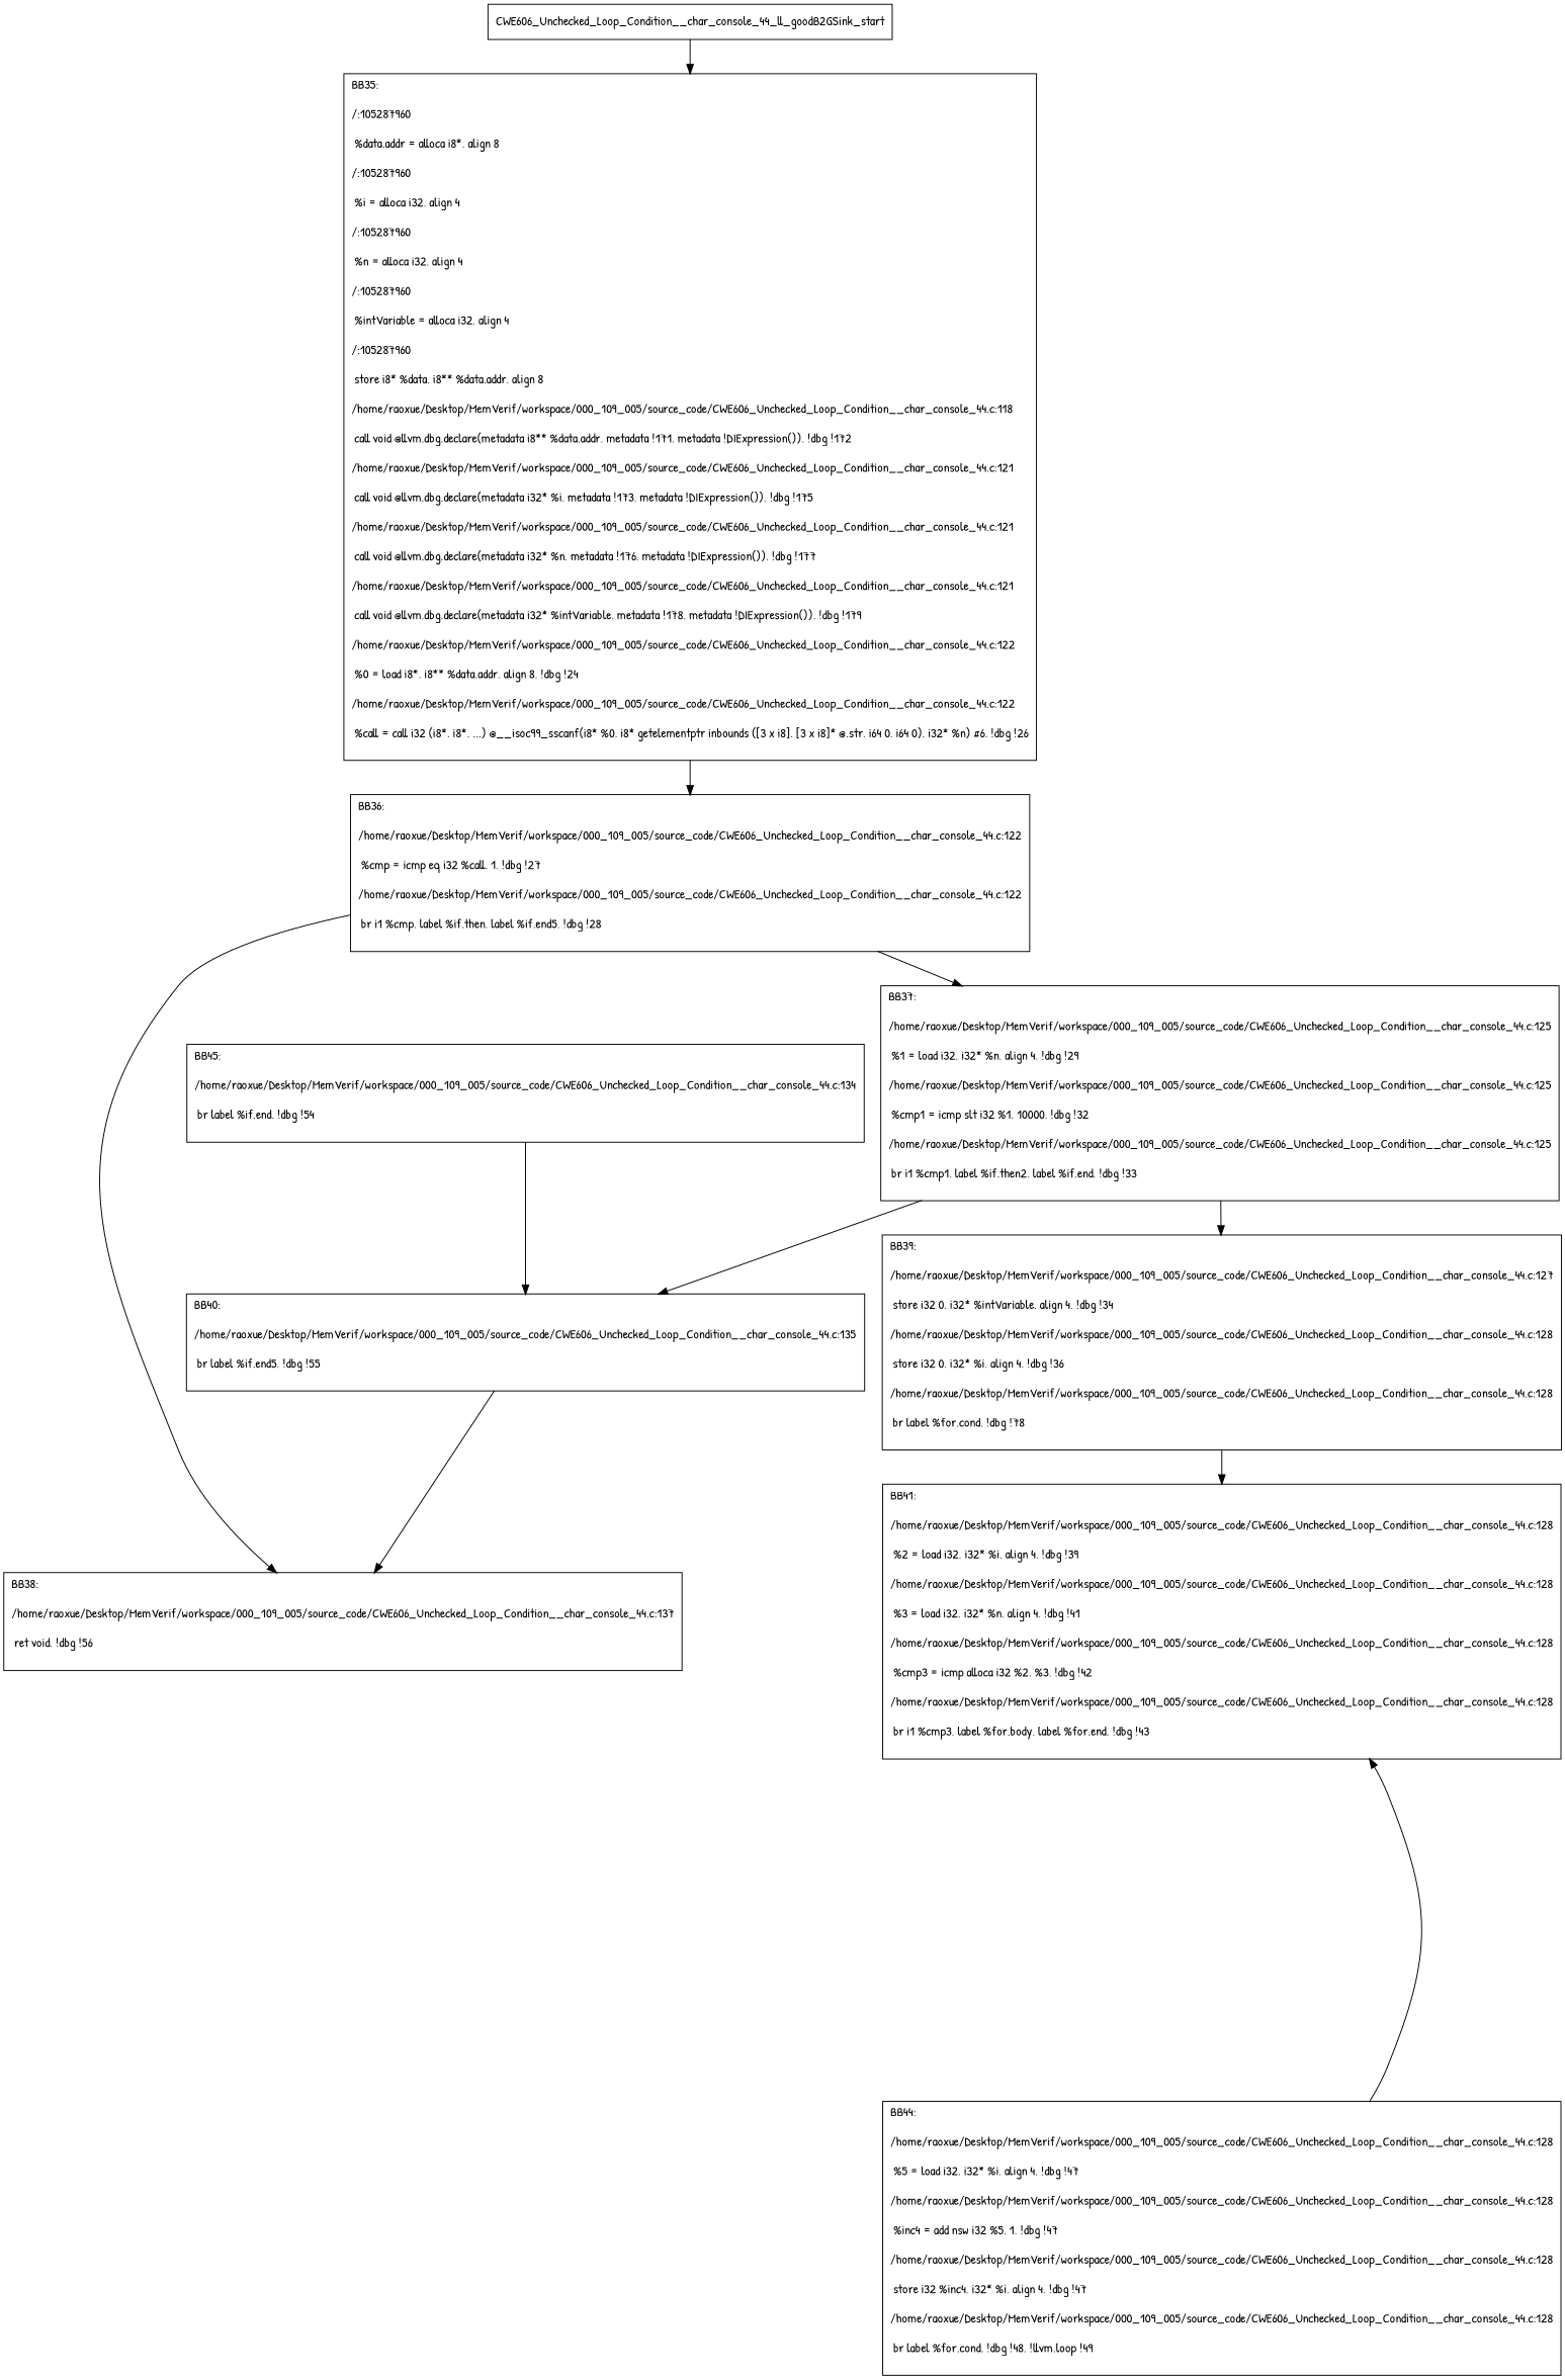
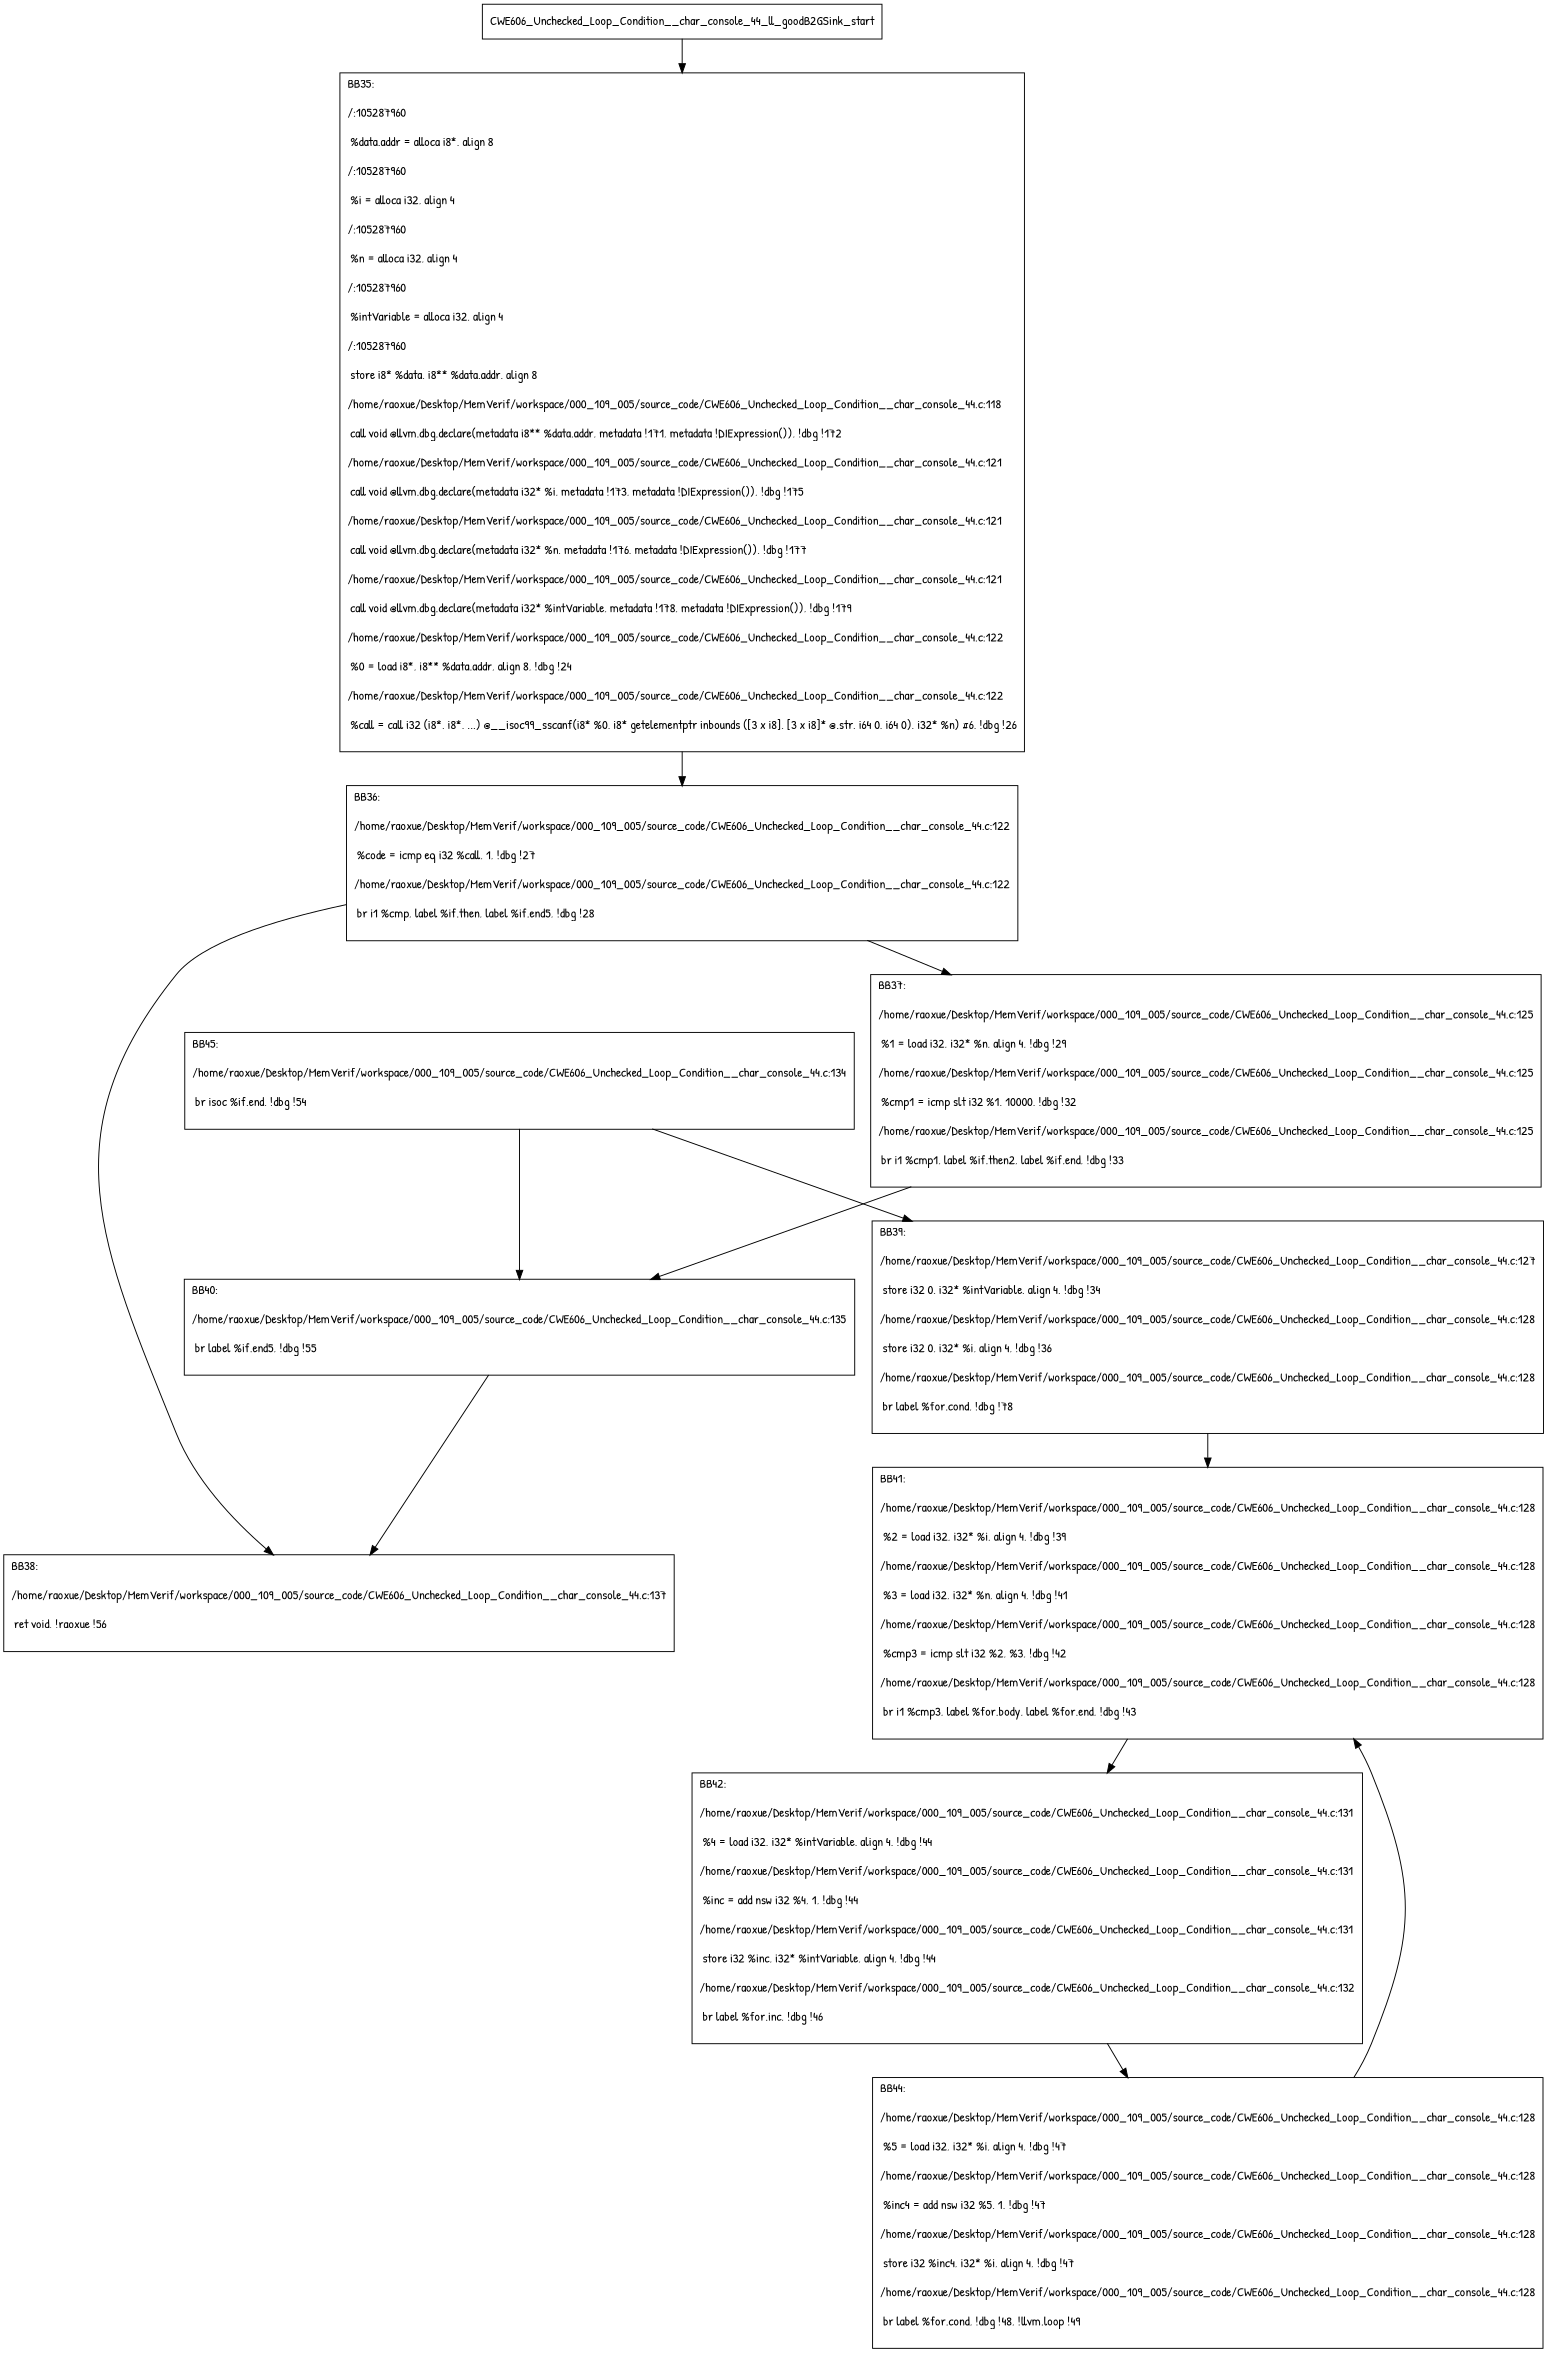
  digraph {
    fontname="Patrick Hand"
    node [fontname="Patrick Hand" shape=record]
    edge [fontname="Patrick Hand"]
    n1 [label="{CWE606_Unchecked_Loop_Condition__char_console_44_ll_goodB2GSink_start}"]
    n2 [label="{BB35:\l\l/:105287960\l\n  %data.addr = alloca i8*, align 8\l\n/:105287960\l\n  %i = alloca i32, align 4\l\n/:105287960\l\n  %n = alloca i32, align 4\l\n/:105287960\l\n  %intVariable = alloca i32, align 4\l\n/:105287960\l\n  store i8* %data, i8** %data.addr, align 8\l\n/home/raoxue/Desktop/MemVerif/workspace/000_109_005/source_code/CWE606_Unchecked_Loop_Condition__char_console_44.c:118\l\n  call void @llvm.dbg.declare(metadata i8** %data.addr, metadata !171, metadata !DIExpression()), !dbg !172\l\n/home/raoxue/Desktop/MemVerif/workspace/000_109_005/source_code/CWE606_Unchecked_Loop_Condition__char_console_44.c:121\l\n  call void @llvm.dbg.declare(metadata i32* %i, metadata !173, metadata !DIExpression()), !dbg !175\l\n/home/raoxue/Desktop/MemVerif/workspace/000_109_005/source_code/CWE606_Unchecked_Loop_Condition__char_console_44.c:121\l\n  call void @llvm.dbg.declare(metadata i32* %n, metadata !176, metadata !DIExpression()), !dbg !177\l\n/home/raoxue/Desktop/MemVerif/workspace/000_109_005/source_code/CWE606_Unchecked_Loop_Condition__char_console_44.c:121\l\n  call void @llvm.dbg.declare(metadata i32* %intVariable, metadata !178, metadata !DIExpression()), !dbg !179\l\n/home/raoxue/Desktop/MemVerif/workspace/000_109_005/source_code/CWE606_Unchecked_Loop_Condition__char_console_44.c:122\l\n  %0 = load i8*, i8** %data.addr, align 8, !dbg !24\l\n/home/raoxue/Desktop/MemVerif/workspace/000_109_005/source_code/CWE606_Unchecked_Loop_Condition__char_console_44.c:122\l\n  %call = call i32 (i8*, i8*, ...) @__isoc99_sscanf(i8* %0, i8* getelementptr inbounds ([3 x i8], [3 x i8]* @.str, i64 0, i64 0), i32* %n) #6, !dbg !26\l\n}"]
-   n3 [label="{BB36:\l\l/home/raoxue/Desktop/MemVerif/workspace/000_109_005/source_code/CWE606_Unchecked_Loop_Condition__char_console_44.c:122\l\n  %cmp = icmp eq i32 %call, 1, !dbg !27\l\n/home/raoxue/Desktop/MemVerif/workspace/000_109_005/source_code/CWE606_Unchecked_Loop_Condition__char_console_44.c:122\l\n  br i1 %cmp, label %if.then, label %if.end5, !dbg !28\l\n}"]
+   n3 [label="{BB36:\l\l/home/raoxue/Desktop/MemVerif/workspace/000_109_005/source_code/CWE606_Unchecked_Loop_Condition__char_console_44.c:122\l\n  %code = icmp eq i32 %call, 1, !dbg !27\l\n/home/raoxue/Desktop/MemVerif/workspace/000_109_005/source_code/CWE606_Unchecked_Loop_Condition__char_console_44.c:122\l\n  br i1 %cmp, label %if.then, label %if.end5, !dbg !28\l\n}"]
    n4 [label="{BB37:\l\l/home/raoxue/Desktop/MemVerif/workspace/000_109_005/source_code/CWE606_Unchecked_Loop_Condition__char_console_44.c:125\l\n  %1 = load i32, i32* %n, align 4, !dbg !29\l\n/home/raoxue/Desktop/MemVerif/workspace/000_109_005/source_code/CWE606_Unchecked_Loop_Condition__char_console_44.c:125\l\n  %cmp1 = icmp slt i32 %1, 10000, !dbg !32\l\n/home/raoxue/Desktop/MemVerif/workspace/000_109_005/source_code/CWE606_Unchecked_Loop_Condition__char_console_44.c:125\l\n  br i1 %cmp1, label %if.then2, label %if.end, !dbg !33\l\n}"]
-   n5 [label="{BB38:\l\l/home/raoxue/Desktop/MemVerif/workspace/000_109_005/source_code/CWE606_Unchecked_Loop_Condition__char_console_44.c:137\l\n  ret void, !dbg !56\l\n}"]
+   n5 [label="{BB38:\l\l/home/raoxue/Desktop/MemVerif/workspace/000_109_005/source_code/CWE606_Unchecked_Loop_Condition__char_console_44.c:137\l\n  ret void, !raoxue !56\l\n}"]
    n6 [label="{BB39:\l\l/home/raoxue/Desktop/MemVerif/workspace/000_109_005/source_code/CWE606_Unchecked_Loop_Condition__char_console_44.c:127\l\n  store i32 0, i32* %intVariable, align 4, !dbg !34\l\n/home/raoxue/Desktop/MemVerif/workspace/000_109_005/source_code/CWE606_Unchecked_Loop_Condition__char_console_44.c:128\l\n  store i32 0, i32* %i, align 4, !dbg !36\l\n/home/raoxue/Desktop/MemVerif/workspace/000_109_005/source_code/CWE606_Unchecked_Loop_Condition__char_console_44.c:128\l\n  br label %for.cond, !dbg !78\l\n}"]
    n7 [label="{BB40:\l\l/home/raoxue/Desktop/MemVerif/workspace/000_109_005/source_code/CWE606_Unchecked_Loop_Condition__char_console_44.c:135\l\n  br label %if.end5, !dbg !55\l\n}"]
-   n8 [label="{BB41:\l\l/home/raoxue/Desktop/MemVerif/workspace/000_109_005/source_code/CWE606_Unchecked_Loop_Condition__char_console_44.c:128\l\n  %2 = load i32, i32* %i, align 4, !dbg !39\l\n/home/raoxue/Desktop/MemVerif/workspace/000_109_005/source_code/CWE606_Unchecked_Loop_Condition__char_console_44.c:128\l\n  %3 = load i32, i32* %n, align 4, !dbg !41\l\n/home/raoxue/Desktop/MemVerif/workspace/000_109_005/source_code/CWE606_Unchecked_Loop_Condition__char_console_44.c:128\l\n  %cmp3 = icmp alloca i32 %2, %3, !dbg !42\l\n/home/raoxue/Desktop/MemVerif/workspace/000_109_005/source_code/CWE606_Unchecked_Loop_Condition__char_console_44.c:128\l\n  br i1 %cmp3, label %for.body, label %for.end, !dbg !43\l\n}"]
+   n8 [label="{BB41:\l\l/home/raoxue/Desktop/MemVerif/workspace/000_109_005/source_code/CWE606_Unchecked_Loop_Condition__char_console_44.c:128\l\n  %2 = load i32, i32* %i, align 4, !dbg !39\l\n/home/raoxue/Desktop/MemVerif/workspace/000_109_005/source_code/CWE606_Unchecked_Loop_Condition__char_console_44.c:128\l\n  %3 = load i32, i32* %n, align 4, !dbg !41\l\n/home/raoxue/Desktop/MemVerif/workspace/000_109_005/source_code/CWE606_Unchecked_Loop_Condition__char_console_44.c:128\l\n  %cmp3 = icmp slt i32 %2, %3, !dbg !42\l\n/home/raoxue/Desktop/MemVerif/workspace/000_109_005/source_code/CWE606_Unchecked_Loop_Condition__char_console_44.c:128\l\n  br i1 %cmp3, label %for.body, label %for.end, !dbg !43\l\n}"]
+   n9 [label="{BB42:\l\l/home/raoxue/Desktop/MemVerif/workspace/000_109_005/source_code/CWE606_Unchecked_Loop_Condition__char_console_44.c:131\l\n  %4 = load i32, i32* %intVariable, align 4, !dbg !44\l\n/home/raoxue/Desktop/MemVerif/workspace/000_109_005/source_code/CWE606_Unchecked_Loop_Condition__char_console_44.c:131\l\n  %inc = add nsw i32 %4, 1, !dbg !44\l\n/home/raoxue/Desktop/MemVerif/workspace/000_109_005/source_code/CWE606_Unchecked_Loop_Condition__char_console_44.c:131\l\n  store i32 %inc, i32* %intVariable, align 4, !dbg !44\l\n/home/raoxue/Desktop/MemVerif/workspace/000_109_005/source_code/CWE606_Unchecked_Loop_Condition__char_console_44.c:132\l\n  br label %for.inc, !dbg !46\l\n}"]
    n10 [label="{BB44:\l\l/home/raoxue/Desktop/MemVerif/workspace/000_109_005/source_code/CWE606_Unchecked_Loop_Condition__char_console_44.c:128\l\n  %5 = load i32, i32* %i, align 4, !dbg !47\l\n/home/raoxue/Desktop/MemVerif/workspace/000_109_005/source_code/CWE606_Unchecked_Loop_Condition__char_console_44.c:128\l\n  %inc4 = add nsw i32 %5, 1, !dbg !47\l\n/home/raoxue/Desktop/MemVerif/workspace/000_109_005/source_code/CWE606_Unchecked_Loop_Condition__char_console_44.c:128\l\n  store i32 %inc4, i32* %i, align 4, !dbg !47\l\n/home/raoxue/Desktop/MemVerif/workspace/000_109_005/source_code/CWE606_Unchecked_Loop_Condition__char_console_44.c:128\l\n  br label %for.cond, !dbg !48, !llvm.loop !49\l\n}"]
-   n11 [label="{BB45:\l\l/home/raoxue/Desktop/MemVerif/workspace/000_109_005/source_code/CWE606_Unchecked_Loop_Condition__char_console_44.c:134\l\n  br label %if.end, !dbg !54\l\n}"]
+   n11 [label="{BB45:\l\l/home/raoxue/Desktop/MemVerif/workspace/000_109_005/source_code/CWE606_Unchecked_Loop_Condition__char_console_44.c:134\l\n  br isoc %if.end, !dbg !54\l\n}"]
    n1 -> n2
    n2 -> n3
    n3 -> n4
    n3 -> n5
-   n4 -> n6
+   n11 -> n6
    n4 -> n7
    n6 -> n8
    n7 -> n5
+   n8 -> n9
+   n9 -> n10
    n10 -> n8
    n11 -> n7
  }
